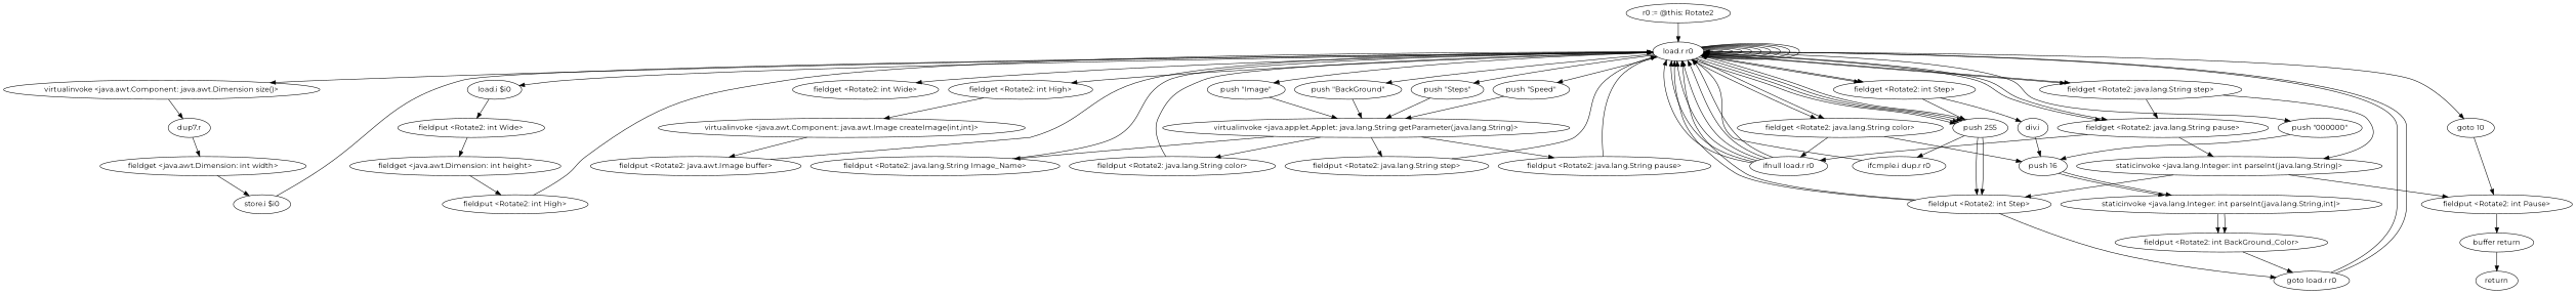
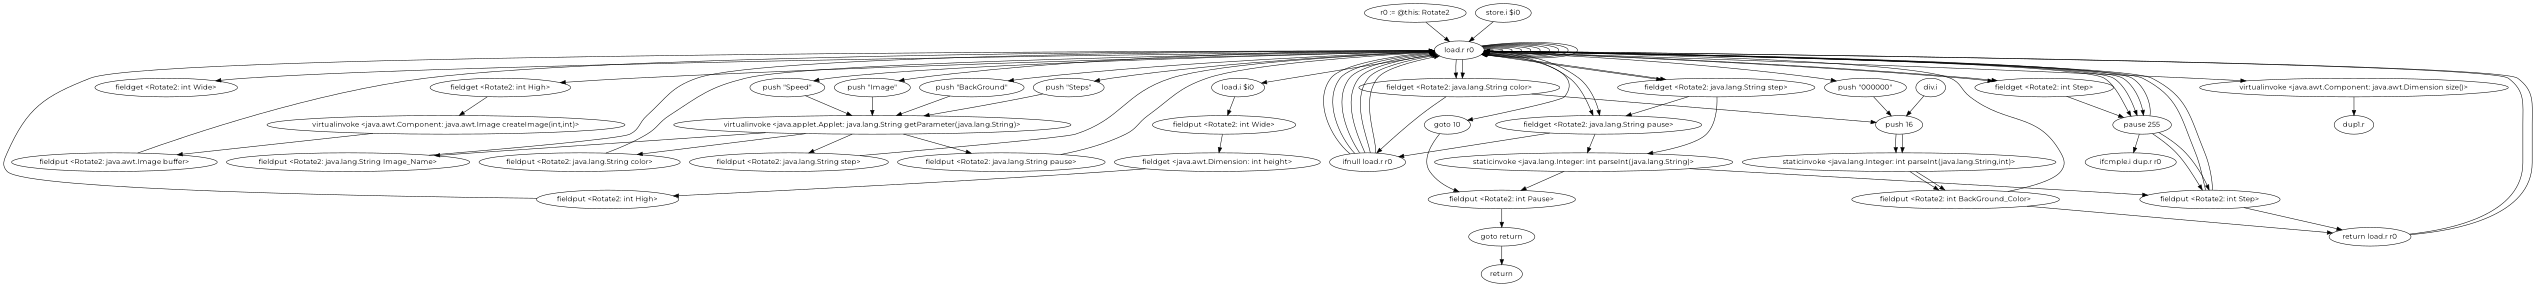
  digraph {
    fontname=Montserrat
    node [fontname=Montserrat]
    edge [fontname=Montserrat]
    "r0 := @this: Rotate2"
    "load.r r0"
    "virtualinvoke <java.awt.Component: java.awt.Dimension size()>"
    "load.i $i0"
    "fieldget <Rotate2: int Wide>"
    "fieldget <Rotate2: int High>"
    "push \"Image\""
    "push \"BackGround\""
    "fieldget <Rotate2: java.lang.String color>"
    "push \"Steps\""
    "fieldget <Rotate2: java.lang.String step>"
    "fieldget <Rotate2: int Step>"
-   "push 255"
+   "push 255" [label="pause 255"]
    "push \"Speed\""
    "fieldget <Rotate2: java.lang.String pause>"
    n16 [label="goto 10"]
    "push \"000000\""
-   "dup1.r" [label="dup7.r"]
+   "dup1.r"
    "fieldput <Rotate2: int Wide>"
    "virtualinvoke <java.awt.Component: java.awt.Image createImage(int,int)>"
    "virtualinvoke <java.applet.Applet: java.lang.String getParameter(java.lang.String)>"
    "ifnull load.r r0"
    "push 16"
    "staticinvoke <java.lang.Integer: int parseInt(java.lang.String)>"
    "div.i"
    "fieldput <Rotate2: int Step>"
    n27 [label="ifcmple.i dup.r r0"]
    "fieldput <Rotate2: int Pause>"
-   "fieldget <java.awt.Dimension: int width>"
    "store.i $i0"
    "fieldget <java.awt.Dimension: int height>"
    "fieldput <Rotate2: int High>"
    "fieldput <Rotate2: java.awt.Image buffer>"
    "fieldput <Rotate2: java.lang.String Image_Name>"
    "fieldput <Rotate2: java.lang.String color>"
    "fieldput <Rotate2: java.lang.String step>"
    "fieldput <Rotate2: java.lang.String pause>"
    "staticinvoke <java.lang.Integer: int parseInt(java.lang.String,int)>"
    "fieldput <Rotate2: int BackGround_Color>"
-   "goto load.r r0"
-   "goto return" [label="buffer return"]
+   "goto load.r r0" [label="return load.r r0"]
+   "goto return"
    return
    "r0 := @this: Rotate2" -> "load.r r0"
    "load.r r0" -> "load.r r0"
    "load.r r0" -> "load.r r0"
    "load.r r0" -> "load.r r0"
    "load.r r0" -> "load.r r0"
    "load.r r0" -> "load.r r0"
    "load.r r0" -> "load.r r0"
    "load.r r0" -> "load.r r0"
    "load.r r0" -> "load.r r0"
    "load.r r0" -> "load.r r0"
    "load.r r0" -> "load.r r0"
    "load.r r0" -> "virtualinvoke <java.awt.Component: java.awt.Dimension size()>"
    "load.r r0" -> "load.i $i0"
    "load.r r0" -> "fieldget <Rotate2: int Wide>"
    "load.r r0" -> "fieldget <Rotate2: int High>"
    "load.r r0" -> "push \"Image\""
    "load.r r0" -> "push \"BackGround\""
    "load.r r0" -> "fieldget <Rotate2: java.lang.String color>"
    "load.r r0" -> "fieldget <Rotate2: java.lang.String color>"
    "load.r r0" -> "push \"Steps\""
    "load.r r0" -> "fieldget <Rotate2: java.lang.String step>"
    "load.r r0" -> "fieldget <Rotate2: java.lang.String step>"
    "load.r r0" -> "fieldget <Rotate2: int Step>"
    "load.r r0" -> "fieldget <Rotate2: int Step>"
    "load.r r0" -> "push 255"
    "load.r r0" -> "push 255"
    "load.r r0" -> "push 255"
    "load.r r0" -> "push \"Speed\""
    "load.r r0" -> "fieldget <Rotate2: java.lang.String pause>"
    "load.r r0" -> "fieldget <Rotate2: java.lang.String pause>"
    "load.r r0" -> n16
    "load.r r0" -> "push \"000000\""
    "virtualinvoke <java.awt.Component: java.awt.Dimension size()>" -> "dup1.r"
    "load.i $i0" -> "fieldput <Rotate2: int Wide>"
    "fieldget <Rotate2: int High>" -> "virtualinvoke <java.awt.Component: java.awt.Image createImage(int,int)>"
    "push \"Image\"" -> "virtualinvoke <java.applet.Applet: java.lang.String getParameter(java.lang.String)>"
    "push \"BackGround\"" -> "virtualinvoke <java.applet.Applet: java.lang.String getParameter(java.lang.String)>"
    "fieldget <Rotate2: java.lang.String color>" -> "ifnull load.r r0"
    "fieldget <Rotate2: java.lang.String color>" -> "push 16"
    "push \"Steps\"" -> "virtualinvoke <java.applet.Applet: java.lang.String getParameter(java.lang.String)>"
    "fieldget <Rotate2: java.lang.String step>" -> "fieldget <Rotate2: java.lang.String pause>"
    "fieldget <Rotate2: java.lang.String step>" -> "staticinvoke <java.lang.Integer: int parseInt(java.lang.String)>"
    "fieldget <Rotate2: int Step>" -> "push 255"
-   "fieldget <Rotate2: int Step>" -> "div.i"
    "push 255" -> "load.r r0"
    "push 255" -> "fieldput <Rotate2: int Step>"
    "push 255" -> "fieldput <Rotate2: int Step>"
    "push 255" -> n27
    "push \"Speed\"" -> "virtualinvoke <java.applet.Applet: java.lang.String getParameter(java.lang.String)>"
    "fieldget <Rotate2: java.lang.String pause>" -> "ifnull load.r r0"
    "fieldget <Rotate2: java.lang.String pause>" -> "staticinvoke <java.lang.Integer: int parseInt(java.lang.String)>"
    n16 -> "fieldput <Rotate2: int Pause>"
    "push \"000000\"" -> "push 16"
-   "dup1.r" -> "fieldget <java.awt.Dimension: int width>"
    "fieldput <Rotate2: int Wide>" -> "fieldget <java.awt.Dimension: int height>"
    "virtualinvoke <java.awt.Component: java.awt.Image createImage(int,int)>" -> "fieldput <Rotate2: java.awt.Image buffer>"
    "virtualinvoke <java.applet.Applet: java.lang.String getParameter(java.lang.String)>" -> "fieldput <Rotate2: java.lang.String Image_Name>"
    "virtualinvoke <java.applet.Applet: java.lang.String getParameter(java.lang.String)>" -> "fieldput <Rotate2: java.lang.String color>"
    "virtualinvoke <java.applet.Applet: java.lang.String getParameter(java.lang.String)>" -> "fieldput <Rotate2: java.lang.String step>"
    "virtualinvoke <java.applet.Applet: java.lang.String getParameter(java.lang.String)>" -> "fieldput <Rotate2: java.lang.String pause>"
    "ifnull load.r r0" -> "load.r r0"
    "ifnull load.r r0" -> "load.r r0"
    "ifnull load.r r0" -> "load.r r0"
    "ifnull load.r r0" -> "load.r r0"
    "ifnull load.r r0" -> "load.r r0"
    "ifnull load.r r0" -> "load.r r0"
    "push 16" -> "staticinvoke <java.lang.Integer: int parseInt(java.lang.String,int)>"
    "push 16" -> "staticinvoke <java.lang.Integer: int parseInt(java.lang.String,int)>"
    "staticinvoke <java.lang.Integer: int parseInt(java.lang.String)>" -> "fieldput <Rotate2: int Step>"
    "staticinvoke <java.lang.Integer: int parseInt(java.lang.String)>" -> "fieldput <Rotate2: int Pause>"
    "div.i" -> "push 16"
    "fieldput <Rotate2: int Step>" -> "load.r r0"
    "fieldput <Rotate2: int Step>" -> "load.r r0"
    "fieldput <Rotate2: int Step>" -> "goto load.r r0"
-   n27 -> "load.r r0"
+   "fieldput <Rotate2: int BackGround_Color>" -> "load.r r0"
    "fieldput <Rotate2: int Pause>" -> "goto return"
-   "fieldget <java.awt.Dimension: int width>" -> "store.i $i0"
    "store.i $i0" -> "load.r r0"
    "fieldget <java.awt.Dimension: int height>" -> "fieldput <Rotate2: int High>"
    "fieldput <Rotate2: int High>" -> "load.r r0"
    "fieldput <Rotate2: java.awt.Image buffer>" -> "load.r r0"
    "fieldput <Rotate2: java.lang.String Image_Name>" -> "load.r r0"
    "fieldput <Rotate2: java.lang.String color>" -> "load.r r0"
    "fieldput <Rotate2: java.lang.String step>" -> "load.r r0"
    "fieldput <Rotate2: java.lang.String pause>" -> "load.r r0"
    "staticinvoke <java.lang.Integer: int parseInt(java.lang.String,int)>" -> "fieldput <Rotate2: int BackGround_Color>"
    "staticinvoke <java.lang.Integer: int parseInt(java.lang.String,int)>" -> "fieldput <Rotate2: int BackGround_Color>"
    "fieldput <Rotate2: int BackGround_Color>" -> "goto load.r r0"
    "goto load.r r0" -> "load.r r0"
    "goto load.r r0" -> "load.r r0"
    "goto return" -> return
  }
